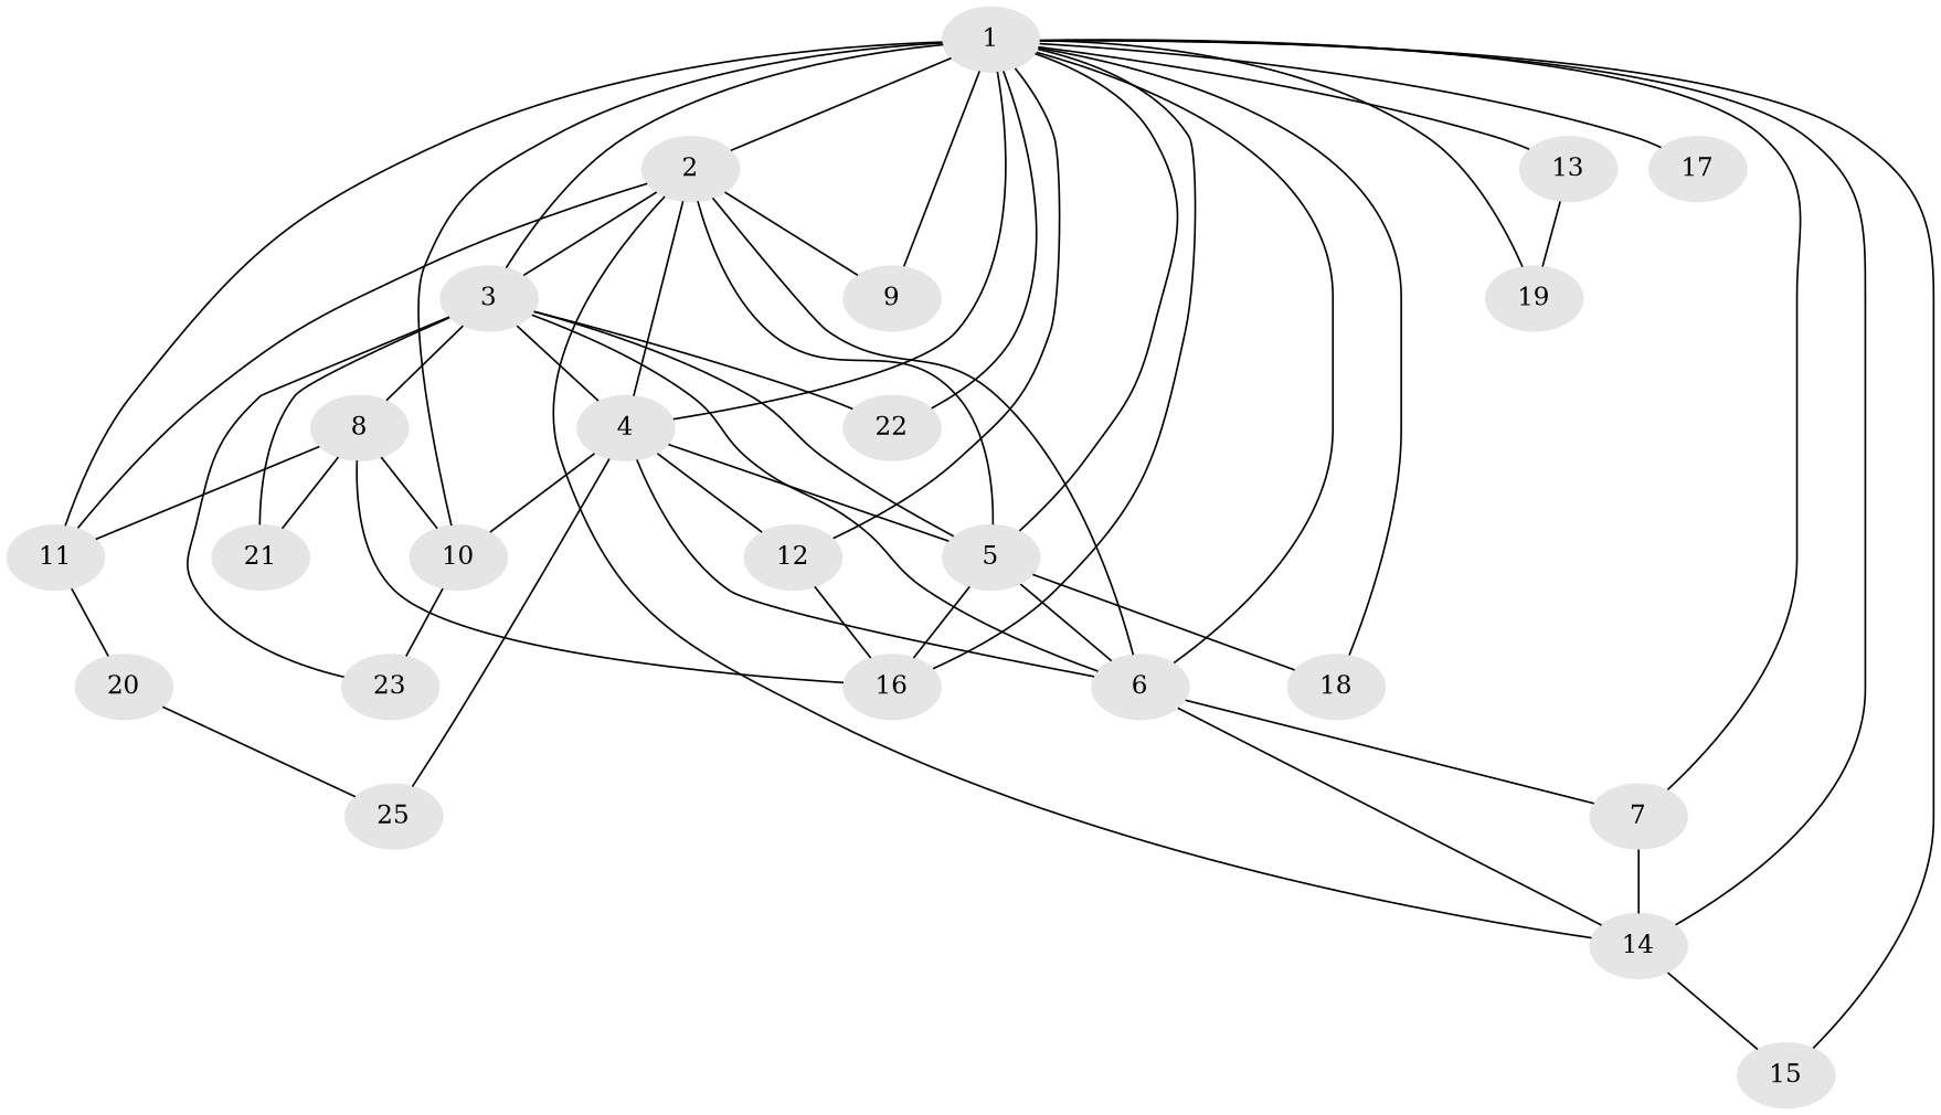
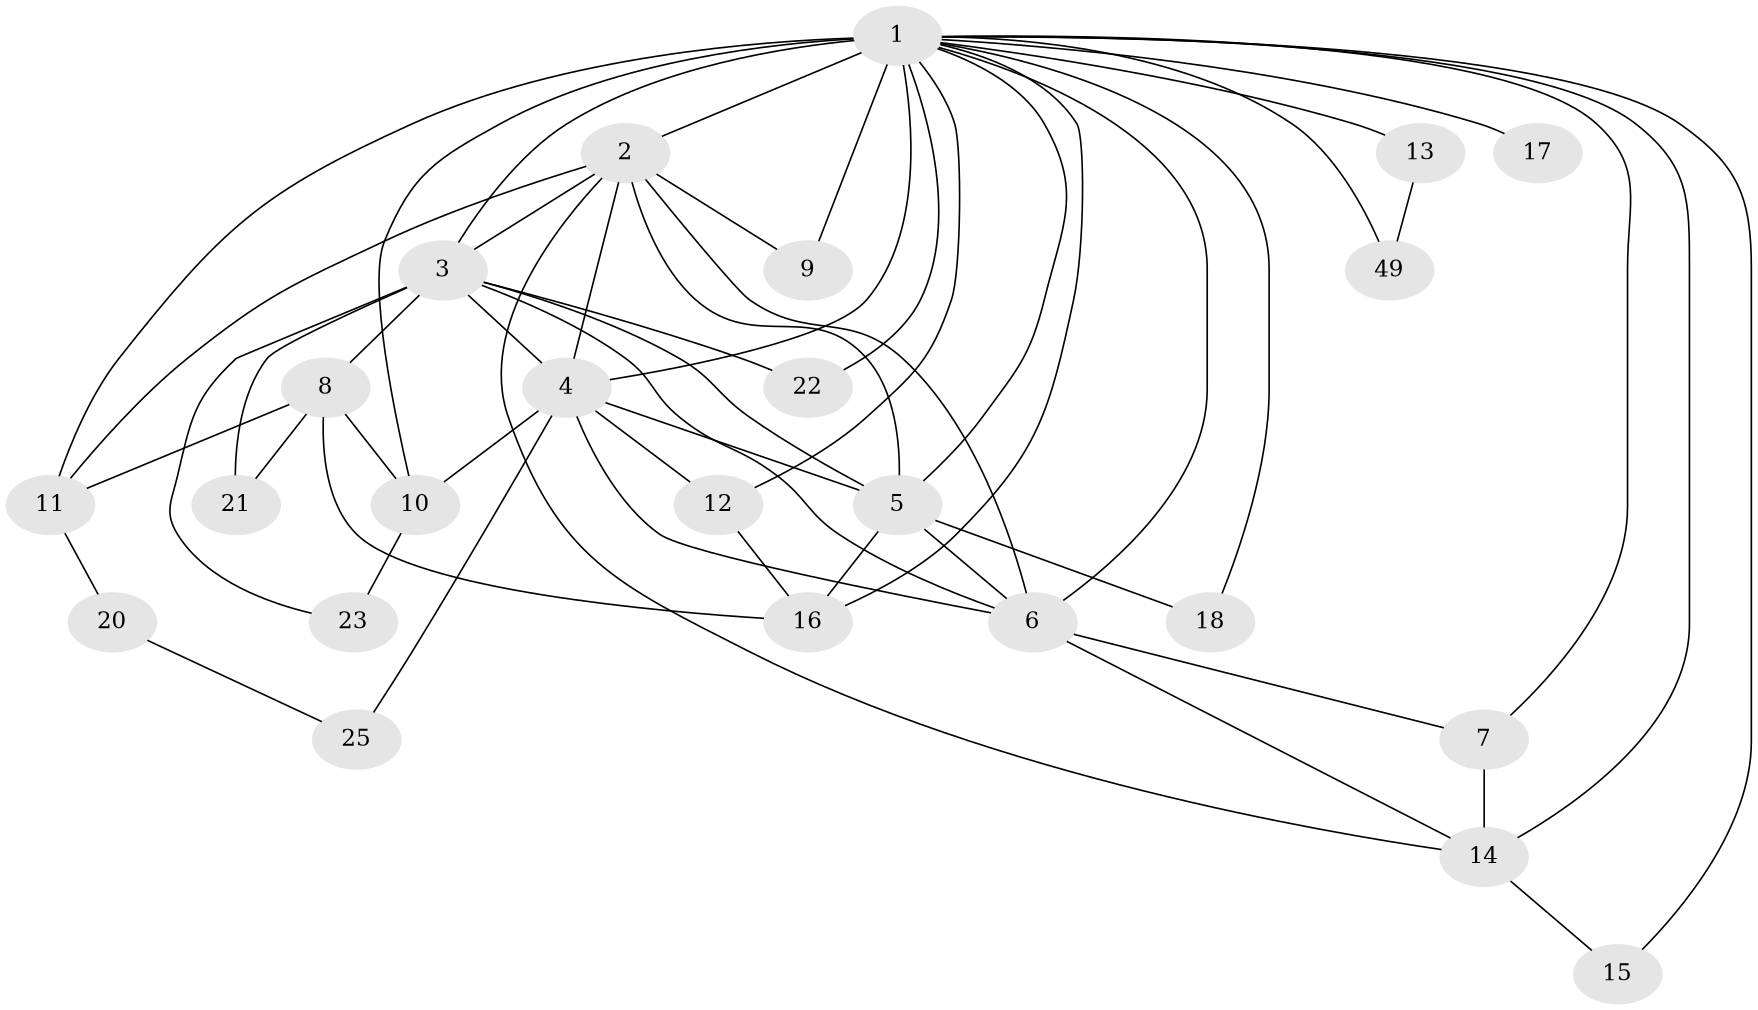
  graph {
    node [color=gray90 style=filled]
    edge [weight=1.0]
    1
    2
    3
    4
    5
    6
    7
    9
    10
    11
    12
    13
    14
    15
    16
    17
    18
-   19
+   19 [label=49]
    22
    8
    21
    23
    25
    20
    1 -- 2 [weight=4.0]
    1 -- 3 [weight=7.0]
    1 -- 4 [weight=6.0]
    1 -- 5 [weight=3.0]
    1 -- 6 [weight=3.0]
    1 -- 7
    1 -- 9
    1 -- 10
    1 -- 11 [weight=4.0]
    1 -- 12
    1 -- 13
    1 -- 14
    1 -- 15
    1 -- 16
    1 -- 17
    1 -- 18
    1 -- 19
    1 -- 22
    2 -- 3 [weight=2.0]
    2 -- 4 [weight=3.0]
    2 -- 5
    2 -- 6
    2 -- 9
    2 -- 11
    2 -- 14
    3 -- 4 [weight=4.0]
    3 -- 5 [weight=2.0]
    3 -- 6 [weight=2.0]
    3 -- 22
    3 -- 8 [weight=2.0]
    3 -- 21
    3 -- 23
    4 -- 5 [weight=3.0]
    4 -- 6 [weight=3.0]
    4 -- 10 [weight=3.0]
    4 -- 12
    4 -- 25
    5 -- 6
    5 -- 16
    5 -- 18
    6 -- 7
    6 -- 14
    7 -- 14
    10 -- 23
    11 -- 20
    12 -- 16
    13 -- 19
    14 -- 15
    8 -- 10
    8 -- 11
    8 -- 16
    8 -- 21
    20 -- 25
  }
